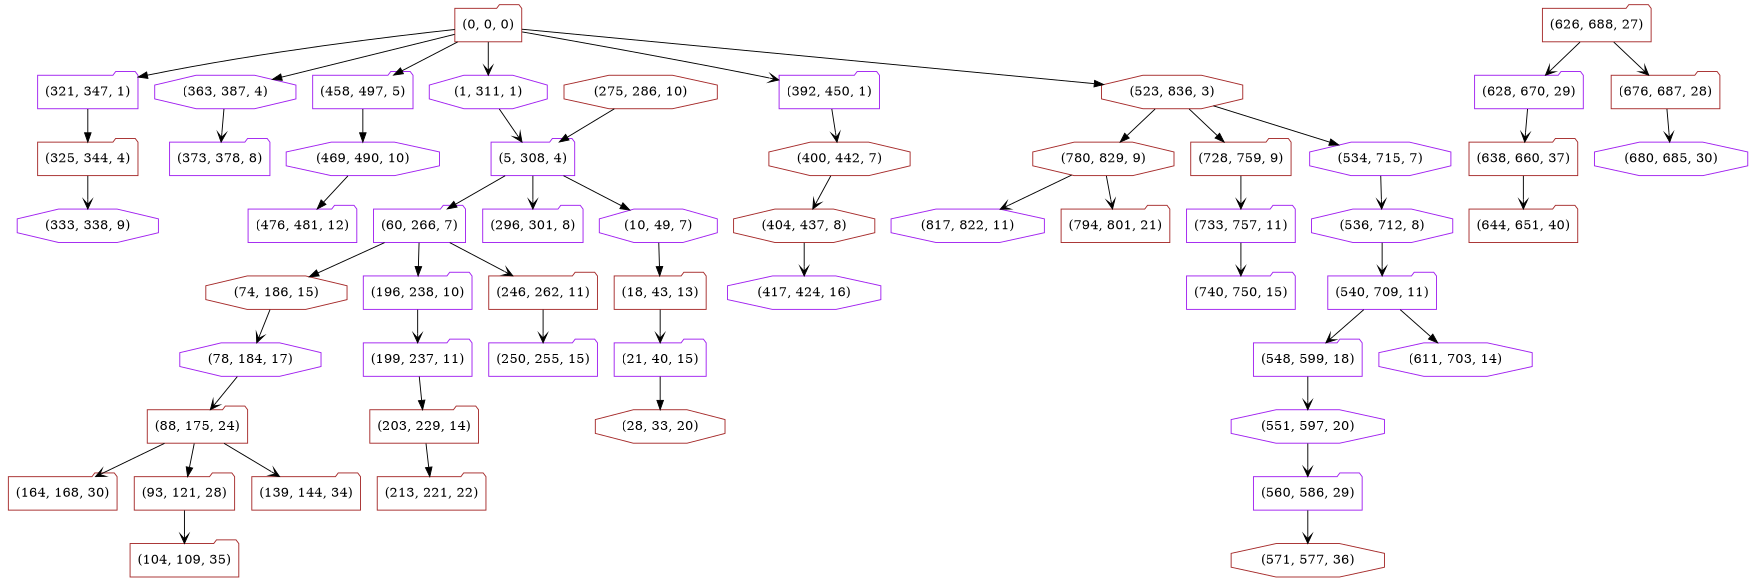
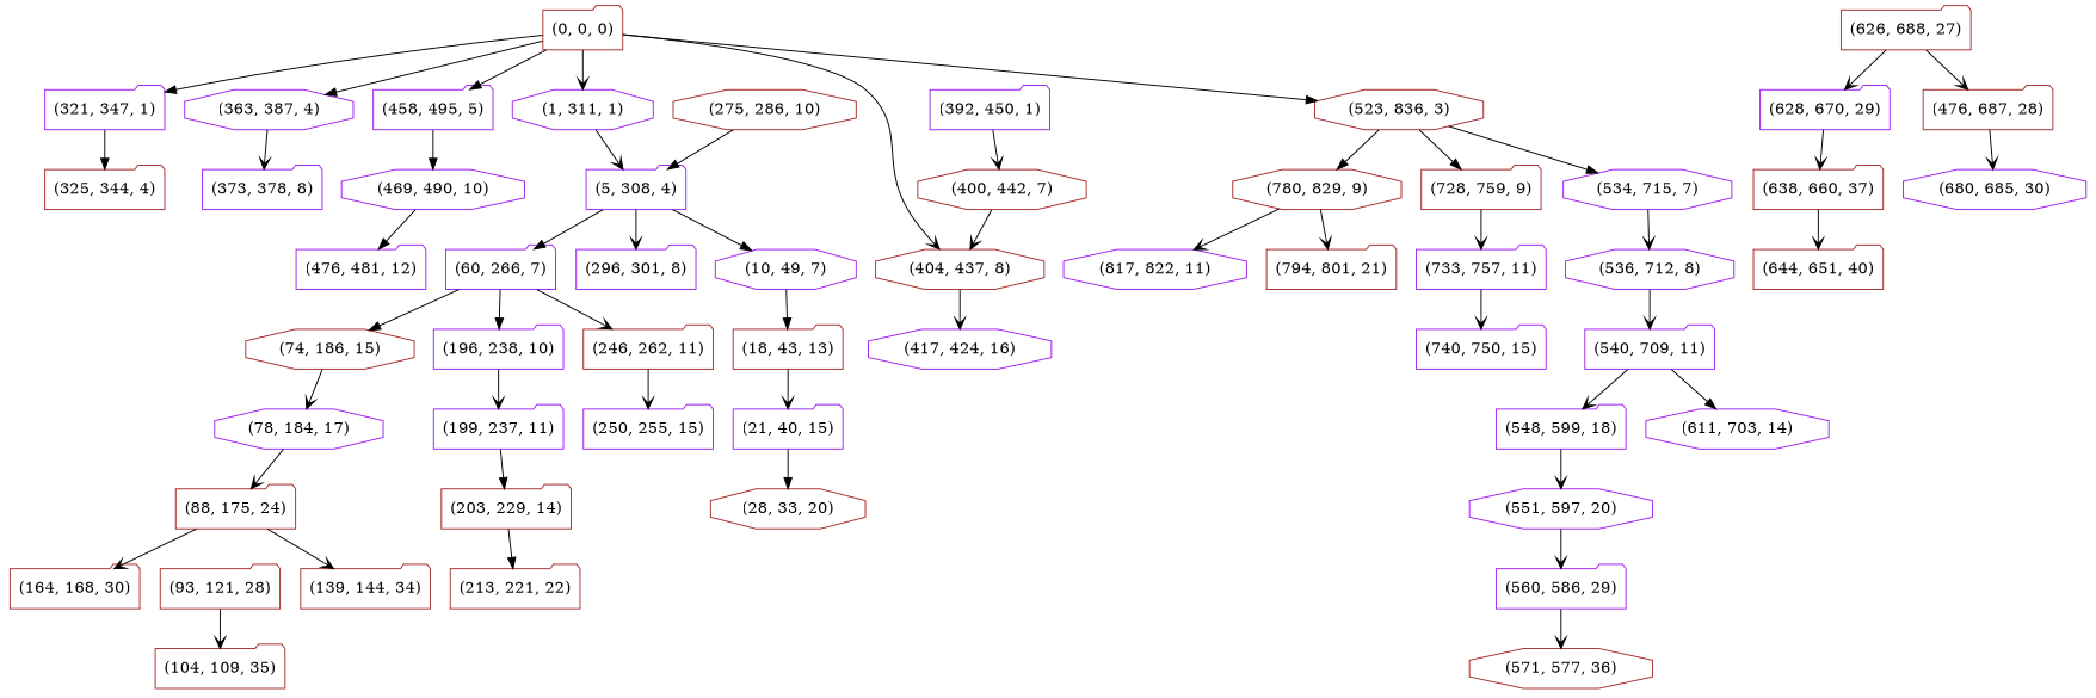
  digraph {
    node [color=purple shape=folder]
    edge [arrowhead=vee]
    "(0, 0, 0)" [color=brown]
    "(1, 311, 1)" [shape=octagon]
    "(321, 347, 1)"
    "(363, 387, 4)" [shape=octagon]
    "(392, 450, 1)"
-   "(458, 495, 5)" [label="(458, 497, 5)"]
+   "(458, 495, 5)"
    "(523, 836, 3)" [color=brown shape=octagon]
    "(5, 308, 4)"
    "(325, 344, 4)" [color=brown]
    "(373, 378, 8)"
    "(400, 442, 7)" [color=brown shape=octagon]
    "(469, 490, 10)" [shape=octagon]
    "(534, 715, 7)" [shape=octagon]
    "(728, 759, 9)" [color=brown]
    "(780, 829, 9)" [color=brown shape=octagon]
    "(10, 49, 7)" [shape=octagon]
    "(60, 266, 7)"
    "(296, 301, 8)"
    "(18, 43, 13)" [color=brown]
    "(74, 186, 15)" [color=brown shape=octagon]
    "(196, 238, 10)"
    "(246, 262, 11)" [color=brown]
    "(275, 286, 10)" [color=brown shape=octagon]
    "(21, 40, 15)"
    "(28, 33, 20)" [color=brown shape=octagon]
    "(78, 184, 17)" [shape=octagon]
    "(199, 237, 11)"
    "(250, 255, 15)"
    "(88, 175, 24)" [color=brown]
    "(93, 121, 28)" [color=brown]
    "(139, 144, 34)" [color=brown]
    "(164, 168, 30)" [color=brown]
    "(104, 109, 35)" [color=brown]
    "(203, 229, 14)" [color=brown]
    "(213, 221, 22)" [color=brown]
-   "(333, 338, 9)" [shape=octagon]
    "(404, 437, 8)" [color=brown shape=octagon]
    "(417, 424, 16)" [shape=octagon]
    "(476, 481, 12)"
    "(536, 712, 8)" [shape=octagon]
    "(733, 757, 11)"
    "(794, 801, 21)" [color=brown]
    "(817, 822, 11)" [shape=octagon]
    "(540, 709, 11)"
    "(548, 599, 18)"
    "(611, 703, 14)" [shape=octagon]
    "(551, 597, 20)" [shape=octagon]
    "(560, 586, 29)"
    "(571, 577, 36)" [color=brown shape=octagon]
    "(626, 688, 27)" [color=brown]
    "(628, 670, 29)"
-   "(676, 687, 28)" [color=brown]
+   "(676, 687, 28)" [color=brown label="(476, 687, 28)"]
    "(638, 660, 37)" [color=brown]
    "(680, 685, 30)" [shape=octagon]
    "(644, 651, 40)" [color=brown]
    "(740, 750, 15)"
    "(0, 0, 0)" -> "(1, 311, 1)"
    "(0, 0, 0)" -> "(321, 347, 1)" [arrowhead=normal]
    "(0, 0, 0)" -> "(363, 387, 4)" [arrowhead=normal]
-   "(0, 0, 0)" -> "(392, 450, 1)"
+   "(0, 0, 0)" -> "(404, 437, 8)"
    "(0, 0, 0)" -> "(458, 495, 5)" [arrowhead=normal]
    "(0, 0, 0)" -> "(523, 836, 3)" [arrowhead=normal]
    "(1, 311, 1)" -> "(5, 308, 4)"
    "(321, 347, 1)" -> "(325, 344, 4)" [arrowhead=normal]
    "(363, 387, 4)" -> "(373, 378, 8)"
    "(392, 450, 1)" -> "(400, 442, 7)"
    "(458, 495, 5)" -> "(469, 490, 10)" [arrowhead=normal]
    "(523, 836, 3)" -> "(534, 715, 7)" [arrowhead=normal]
    "(523, 836, 3)" -> "(728, 759, 9)" [arrowhead=normal]
    "(523, 836, 3)" -> "(780, 829, 9)" [arrowhead=normal]
    "(5, 308, 4)" -> "(10, 49, 7)" [arrowhead=normal]
    "(5, 308, 4)" -> "(60, 266, 7)" [arrowhead=normal]
    "(5, 308, 4)" -> "(296, 301, 8)"
-   "(325, 344, 4)" -> "(333, 338, 9)"
    "(400, 442, 7)" -> "(404, 437, 8)"
    "(469, 490, 10)" -> "(476, 481, 12)" [arrowhead=normal]
    "(534, 715, 7)" -> "(536, 712, 8)"
    "(728, 759, 9)" -> "(733, 757, 11)"
    "(780, 829, 9)" -> "(794, 801, 21)"
    "(780, 829, 9)" -> "(817, 822, 11)"
    "(10, 49, 7)" -> "(18, 43, 13)" [arrowhead=normal]
    "(60, 266, 7)" -> "(74, 186, 15)" [arrowhead=normal]
    "(60, 266, 7)" -> "(196, 238, 10)" [arrowhead=normal]
    "(60, 266, 7)" -> "(246, 262, 11)"
    "(18, 43, 13)" -> "(21, 40, 15)"
    "(74, 186, 15)" -> "(78, 184, 17)"
    "(196, 238, 10)" -> "(199, 237, 11)"
    "(246, 262, 11)" -> "(250, 255, 15)"
    "(275, 286, 10)" -> "(5, 308, 4)" [arrowhead=normal]
    "(21, 40, 15)" -> "(28, 33, 20)" [arrowhead=normal]
    "(78, 184, 17)" -> "(88, 175, 24)"
    "(199, 237, 11)" -> "(203, 229, 14)" [arrowhead=normal]
-   "(88, 175, 24)" -> "(93, 121, 28)" [arrowhead=normal]
    "(88, 175, 24)" -> "(139, 144, 34)"
    "(88, 175, 24)" -> "(164, 168, 30)"
    "(93, 121, 28)" -> "(104, 109, 35)"
    "(203, 229, 14)" -> "(213, 221, 22)" [arrowhead=normal]
    "(404, 437, 8)" -> "(417, 424, 16)"
    "(536, 712, 8)" -> "(540, 709, 11)"
    "(733, 757, 11)" -> "(740, 750, 15)"
    "(540, 709, 11)" -> "(548, 599, 18)"
    "(540, 709, 11)" -> "(611, 703, 14)" [arrowhead=normal]
    "(548, 599, 18)" -> "(551, 597, 20)"
    "(551, 597, 20)" -> "(560, 586, 29)"
    "(560, 586, 29)" -> "(571, 577, 36)"
    "(626, 688, 27)" -> "(628, 670, 29)"
    "(626, 688, 27)" -> "(676, 687, 28)"
    "(628, 670, 29)" -> "(638, 660, 37)"
    "(676, 687, 28)" -> "(680, 685, 30)"
    "(638, 660, 37)" -> "(644, 651, 40)"
  }
